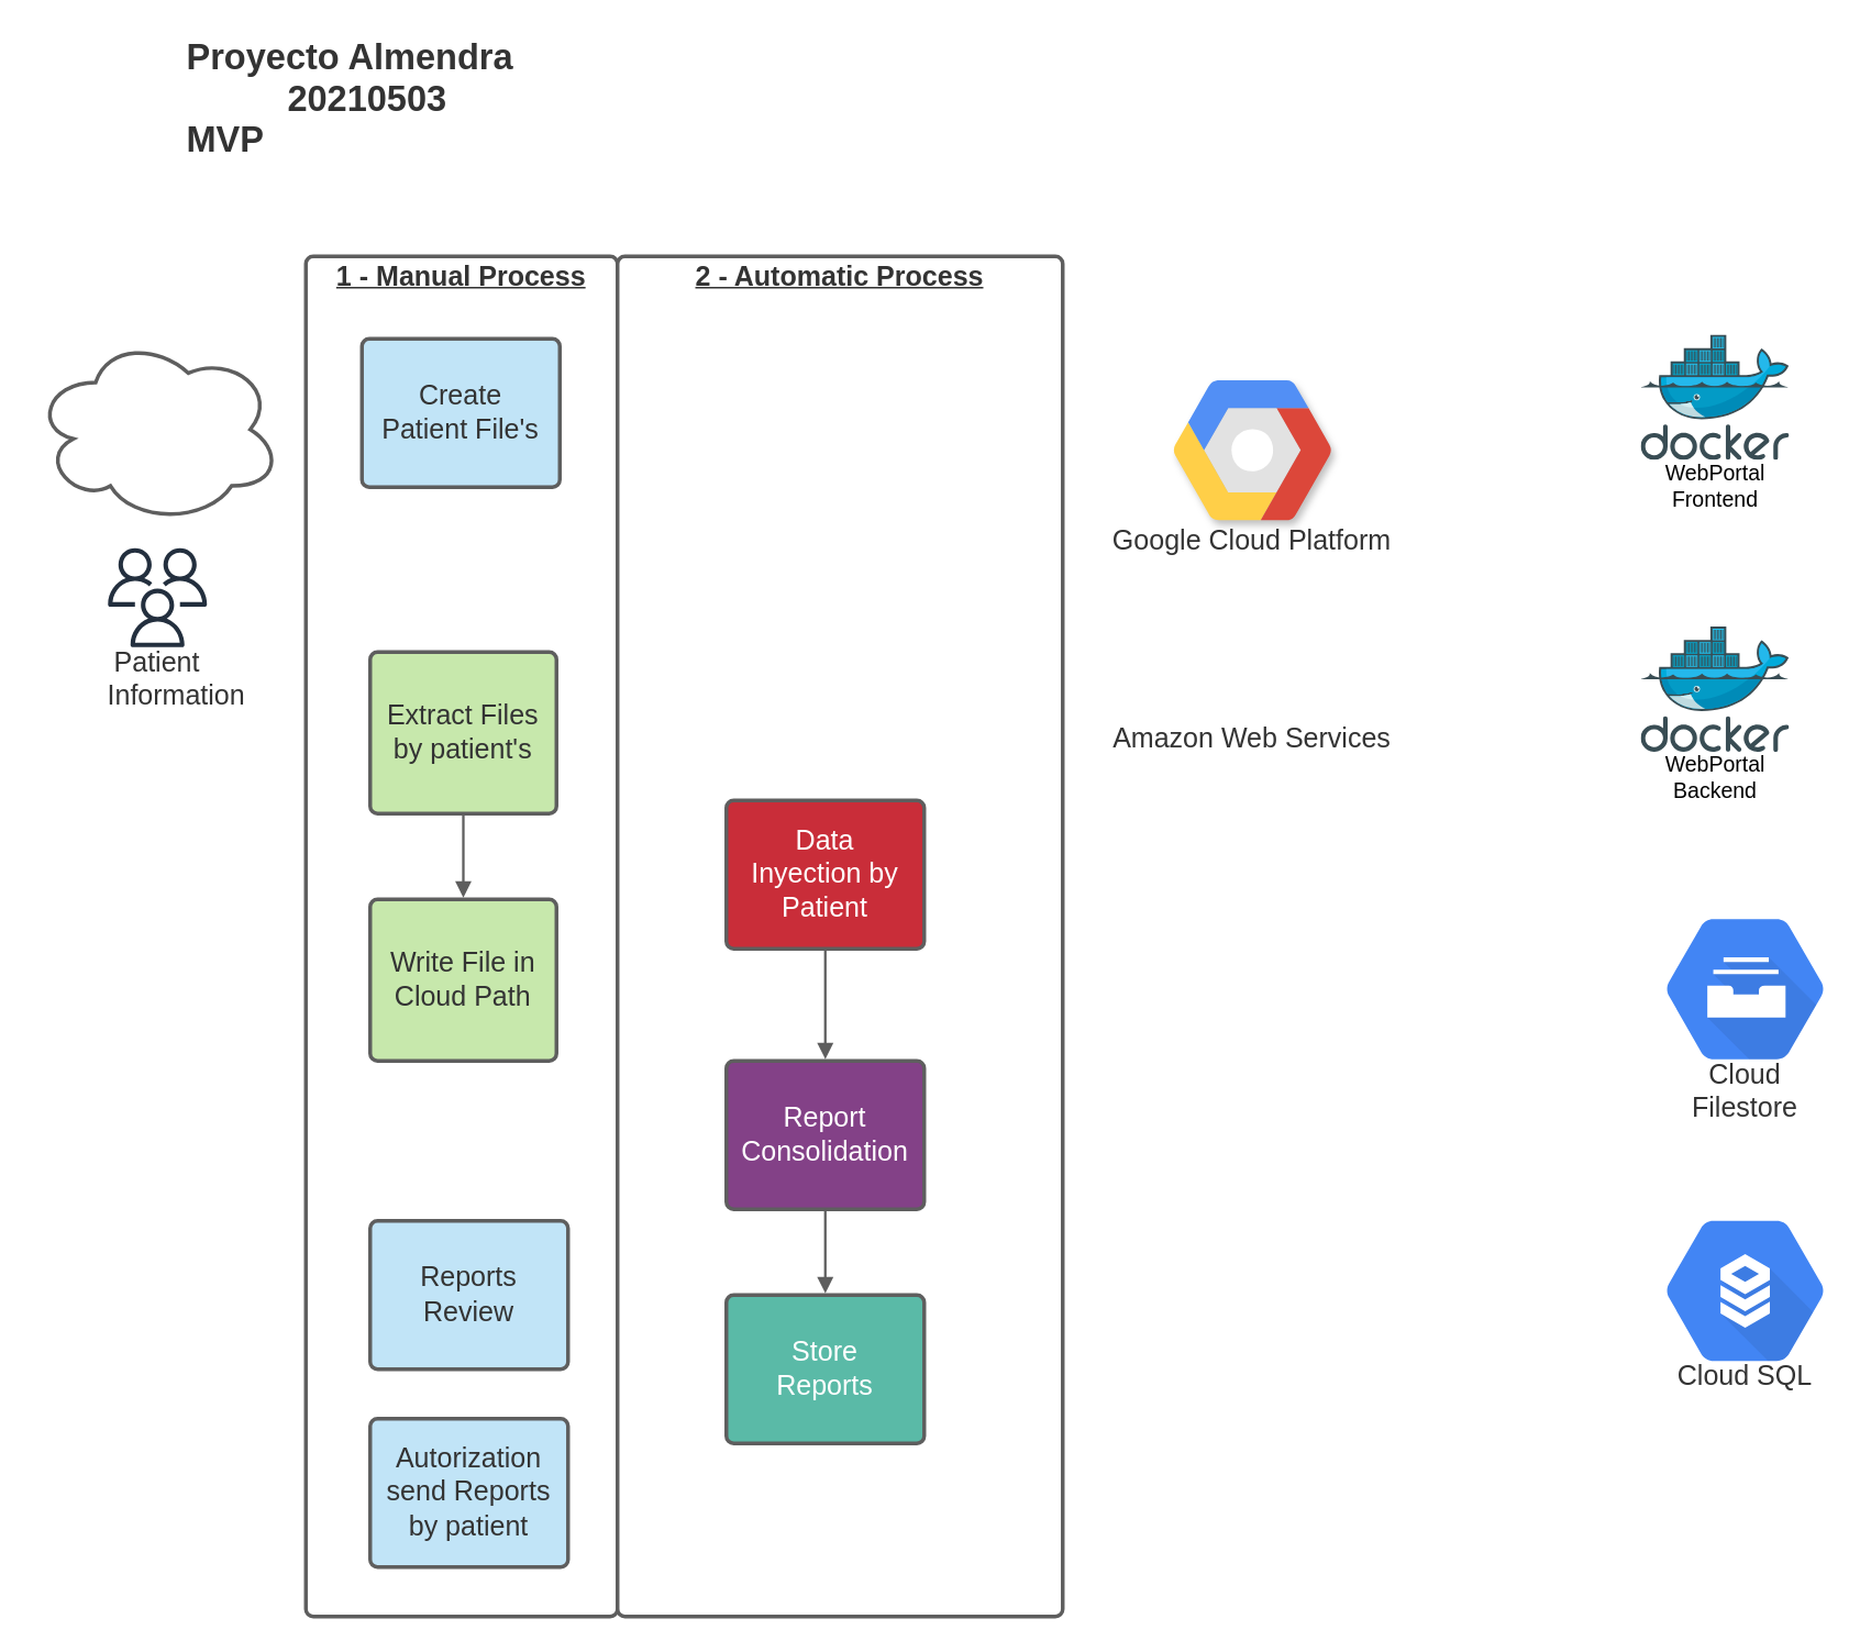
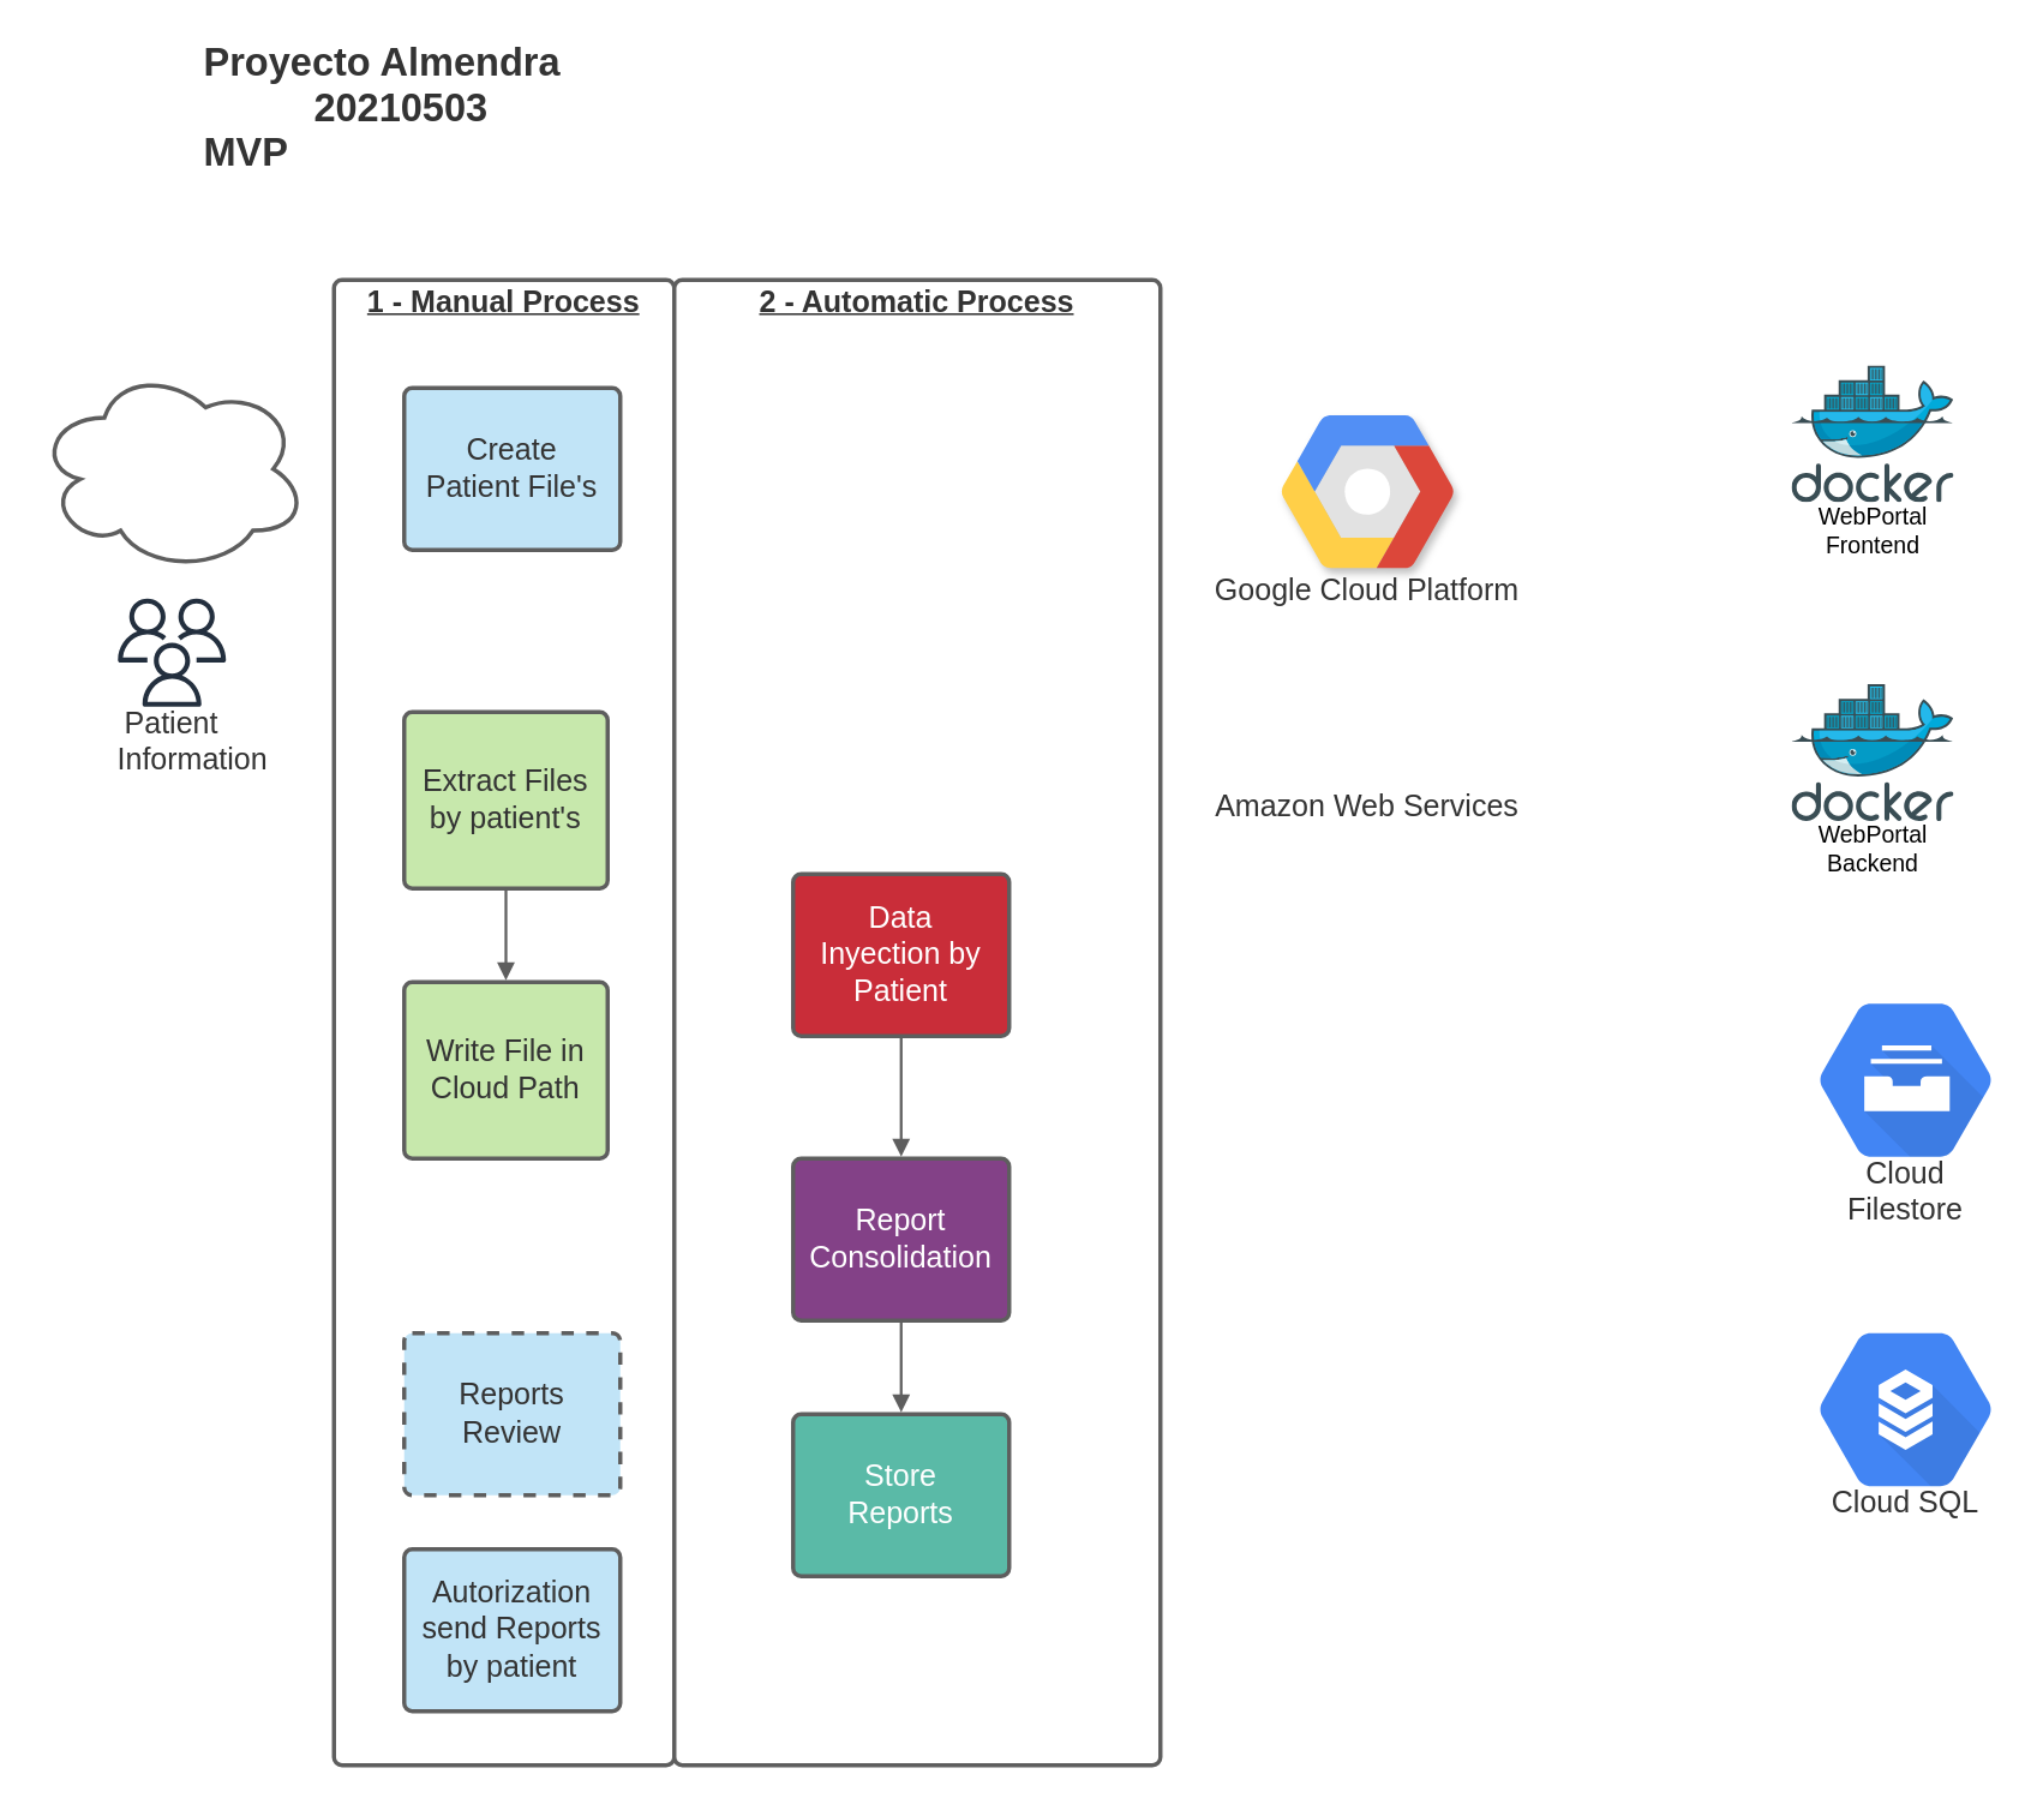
  <mxCell id="0" />
  <mxCell id="1" parent="0" />
  <mxCell id="2" value="1 - Manual Process" style="html=1;overflow=block;blockSpacing=1;whiteSpace=wrap;;whiteSpace=wrap;fontSize=16.7;fontColor=#333333;fontStyle=5;spacing=3.8;verticalAlign=top;strokeColor=#5e5e5e;strokeOpacity=100;rounded=1;absoluteArcSize=1;arcSize=9;strokeWidth=2.3;" vertex="1" parent="1"><mxGeometry x="185" y="155" width="189" height="825" as="geometry" /></mxCell>
  <mxCell id="3" value="2 - Automatic Process" style="html=1;overflow=block;blockSpacing=1;whiteSpace=wrap;;whiteSpace=wrap;fontSize=16.7;fontColor=#333333;fontStyle=5;spacing=3.8;verticalAlign=top;strokeColor=#5e5e5e;strokeOpacity=100;rounded=1;absoluteArcSize=1;arcSize=9;strokeWidth=2.3;" vertex="1" parent="1"><mxGeometry x="374" y="155" width="270" height="825" as="geometry" /></mxCell>
  <mxCell id="4" value="&lt;div style=&quot;display: flex; justify-content: flex-start; text-align: left; align-items: baseline; font-size: 0; line-height: 1.25;margin-top: -2px;&quot;&gt;&lt;span&gt;&lt;span style=&quot;font-size:21.7px;color:#333333;font-weight: bold;&quot;&gt;Proyecto Almendra&#10;&lt;/span&gt;&lt;/span&gt;&lt;/div&gt;&lt;div style=&quot;display: flex; justify-content: center; text-align: center; align-items: baseline; font-size: 0; line-height: 1.25;margin-top: -2px;&quot;&gt;&lt;span&gt;&lt;span style=&quot;font-size:21.7px;color:#333333;font-weight: bold;&quot;&gt;20210503&#10;&lt;/span&gt;&lt;/span&gt;&lt;/div&gt;&lt;div style=&quot;display: flex; justify-content: flex-start; text-align: left; align-items: baseline; font-size: 0; line-height: 1.25;margin-top: -2px;&quot;&gt;&lt;span&gt;&lt;span style=&quot;font-size:21.7px;color:#333333;font-weight: bold;&quot;&gt;MVP&lt;/span&gt;&lt;/span&gt;&lt;/div&gt;" style="html=1;overflow=block;blockSpacing=1;whiteSpace=wrap;;whiteSpace=wrap;fontSize=13;spacing=3.8;verticalAlign=top;strokeOpacity=0;fillOpacity=0;rounded=1;absoluteArcSize=1;arcSize=9;fillColor=#ffffff;strokeWidth=2.3;" vertex="1" parent="1"><mxGeometry x="110" y="20" width="225" height="112" as="geometry" /></mxCell>
  <mxCell id="5" value="" style="group;dropTarget=0;" vertex="1" parent="1"><mxGeometry x="669" y="230" width="180" height="120" as="geometry" /></mxCell>
  <mxCell id="6" value="Google Cloud Platform" style="html=1;overflow=block;blockSpacing=1;whiteSpace=wrap;strokeColor=none;fillColor=none;whiteSpace=wrap;fontSize=16.7;fontColor=#333333;align=center;spacing=0;strokeWidth=1.5;" vertex="1" parent="5"><mxGeometry y="75" width="180" height="45" as="geometry" /></mxCell>
  <mxCell id="7" value="" style="html=1;overflow=block;blockSpacing=1;whiteSpace=wrap;html=1;verticalLabelPosition=bottom;verticalAlign=top;strokeColor=none;shape=mxgraph.gcp2.google_cloud_platform;whiteSpace=wrap;fontSize=13;align=center;spacing=0;strokeOpacity=100;rounded=1;absoluteArcSize=1;arcSize=9;shadow=1;strokeWidth=2.3;" vertex="1" parent="5"><mxGeometry x="42" width="96" height="85" as="geometry" /></mxCell>
  <mxCell id="8" value="" style="group;dropTarget=0;" vertex="1" parent="1"><mxGeometry x="669" y="365" width="180" height="105" as="geometry" /></mxCell>
  <mxCell id="9" value="Amazon Web Services" style="html=1;overflow=block;blockSpacing=1;whiteSpace=wrap;strokeColor=none;fillColor=none;whiteSpace=wrap;fontSize=16.7;fontColor=#333333;align=center;spacing=0;strokeWidth=1.5;" vertex="1" parent="8"><mxGeometry y="60" width="180" height="45" as="geometry" /></mxCell>
  <mxCell id="10" value="" style="html=1;overflow=block;blockSpacing=1;whiteSpace=wrap;shape=image;whiteSpace=wrap;fontSize=13;spacing=3.8;strokeColor=none;strokeOpacity=100;strokeWidth=0;image=https://images.lucid.app/images/5f9839ea-c7fa-4b19-bfe2-165e889822dc/content;imageAspect=0;" vertex="1" parent="8"><mxGeometry x="30" width="105" height="70" as="geometry" /></mxCell>
  <mxCell id="11" value="" style="html=1;overflow=block;blockSpacing=1;whiteSpace=wrap;shape=image;whiteSpace=wrap;fontSize=13;spacing=3.8;strokeColor=none;strokeOpacity=100;strokeWidth=0;image=https://images.lucid.app/images/2fbd50f7-ec18-41f8-abc7-2c9edd7a1bdf/content;imageAspect=0;" vertex="1" parent="1"><mxGeometry x="665" y="506" width="188" height="99" as="geometry" /></mxCell>
- <mxCell id="12" value="Create Patient File's" style="html=1;overflow=block;blockSpacing=1;whiteSpace=wrap;;whiteSpace=wrap;fontSize=16.7;fontColor=#333333;align=center;spacing=9;strokeColor=#5e5e5e;strokeOpacity=100;fillOpacity=100;rounded=1;absoluteArcSize=1;arcSize=9;fillColor=#c1e4f7;strokeWidth=2.3;" vertex="1" parent="1"><mxGeometry x="219" y="205" width="120" height="90" as="geometry" /></mxCell>
+ <mxCell id="12" value="Create Patient File's" style="html=1;overflow=block;blockSpacing=1;whiteSpace=wrap;;whiteSpace=wrap;fontSize=16.7;fontColor=#333333;align=center;spacing=9;strokeColor=#5e5e5e;strokeOpacity=100;fillOpacity=100;rounded=1;absoluteArcSize=1;arcSize=9;fillColor=#c1e4f7;strokeWidth=2.3;" vertex="1" parent="1"><mxGeometry x="224" y="215" width="120" height="90" as="geometry" /></mxCell>
  <mxCell id="13" value="Extract Files by patient's" style="html=1;overflow=block;blockSpacing=1;whiteSpace=wrap;;whiteSpace=wrap;fontSize=16.7;fontColor=#333333;align=center;spacing=9;strokeColor=#5e5e5e;strokeOpacity=100;fillOpacity=100;rounded=1;absoluteArcSize=1;arcSize=9;fillColor=#c7e8ac;strokeWidth=2.3;" vertex="1" parent="1"><mxGeometry x="224" y="395" width="113" height="98" as="geometry" /></mxCell>
  <mxCell id="14" value="Write File in Cloud Path" style="html=1;overflow=block;blockSpacing=1;whiteSpace=wrap;;whiteSpace=wrap;fontSize=16.7;fontColor=#333333;align=center;spacing=9;strokeColor=#5e5e5e;strokeOpacity=100;fillOpacity=100;rounded=1;absoluteArcSize=1;arcSize=9;fillColor=#c7e8ac;strokeWidth=2.3;" vertex="1" parent="1"><mxGeometry x="224" y="545" width="113" height="98" as="geometry" /></mxCell>
  <mxCell id="15" value="" style="html=1;jettySize=18;whiteSpace=wrap;fontSize=13;strokeColor=#5E5E5E;strokeWidth=1.5;rounded=1;arcSize=12;edgeStyle=orthogonalEdgeStyle;startArrow=none;;endArrow=block;endFill=1;;exitX=0.5;exitY=1.011;exitPerimeter=0;entryX=0.5;entryY=-0.011;entryPerimeter=0;" edge="1" parent="1" source="13" target="14"><mxGeometry width="100" height="100" relative="1" as="geometry"><Array as="points" /></mxGeometry></mxCell>
  <mxCell id="16" value="Data Inyection by Patient " style="html=1;overflow=block;blockSpacing=1;whiteSpace=wrap;;whiteSpace=wrap;fontSize=16.7;fontColor=#ffffff;align=center;spacing=9;strokeColor=#5e5e5e;strokeOpacity=100;fillOpacity=100;rounded=1;absoluteArcSize=1;arcSize=9;fillColor=#c92d39;strokeWidth=2.3;" vertex="1" parent="1"><mxGeometry x="440" y="485" width="120" height="90" as="geometry" /></mxCell>
- <mxCell id="17" value="Reports Review" style="html=1;overflow=block;blockSpacing=1;whiteSpace=wrap;;whiteSpace=wrap;fontSize=16.7;fontColor=#333333;align=center;spacing=9;strokeColor=#5e5e5e;strokeOpacity=100;fillOpacity=100;rounded=1;absoluteArcSize=1;arcSize=9;fillColor=#c1e4f7;strokeWidth=2.3;" vertex="1" parent="1"><mxGeometry x="224" y="740" width="120" height="90" as="geometry" /></mxCell>
+ <mxCell id="17" value="Reports Review" style="html=1;overflow=block;blockSpacing=1;whiteSpace=wrap;whiteSpace=wrap;fontSize=16.7;fontColor=#333333;align=center;spacing=9;strokeColor=#5e5e5e;strokeOpacity=100;fillOpacity=100;rounded=1;absoluteArcSize=1;arcSize=9;fillColor=#c1e4f7;strokeWidth=2.3;dashed=1;" vertex="1" parent="1"><mxGeometry x="224" y="740" width="120" height="90" as="geometry" /></mxCell>
  <mxCell id="18" value="Autorization send Reports by patient" style="html=1;overflow=block;blockSpacing=1;whiteSpace=wrap;;whiteSpace=wrap;fontSize=16.7;fontColor=#333333;align=center;spacing=9;strokeColor=#5e5e5e;strokeOpacity=100;fillOpacity=100;rounded=1;absoluteArcSize=1;arcSize=9;fillColor=#c1e4f7;strokeWidth=2.3;" vertex="1" parent="1"><mxGeometry x="224" y="860" width="120" height="90" as="geometry" /></mxCell>
  <mxCell id="19" value="Report Consolidation" style="html=1;overflow=block;blockSpacing=1;whiteSpace=wrap;;whiteSpace=wrap;fontSize=16.7;fontColor=#ffffff;align=center;spacing=9;strokeColor=#5e5e5e;strokeOpacity=100;fillOpacity=100;rounded=1;absoluteArcSize=1;arcSize=9;fillColor=#834187;strokeWidth=2.3;" vertex="1" parent="1"><mxGeometry x="440" y="643" width="120" height="90" as="geometry" /></mxCell>
  <mxCell id="20" value="Store Reports" style="html=1;overflow=block;blockSpacing=1;whiteSpace=wrap;;whiteSpace=wrap;fontSize=16.7;fontColor=#ffffff;align=center;spacing=9;strokeColor=#5e5e5e;strokeOpacity=100;fillOpacity=100;rounded=1;absoluteArcSize=1;arcSize=9;fillColor=#5abaa7;strokeWidth=2.3;" vertex="1" parent="1"><mxGeometry x="440" y="785" width="120" height="90" as="geometry" /></mxCell>
  <mxCell id="21" value="" style="html=1;jettySize=18;whiteSpace=wrap;fontSize=13;strokeColor=#5E5E5E;strokeWidth=1.5;rounded=1;arcSize=12;edgeStyle=orthogonalEdgeStyle;startArrow=none;;endArrow=block;endFill=1;;exitX=0.5;exitY=1.013;exitPerimeter=0;entryX=0.5;entryY=-0.012;entryPerimeter=0;" edge="1" parent="1" source="16" target="19"><mxGeometry width="100" height="100" relative="1" as="geometry"><Array as="points" /></mxGeometry></mxCell>
  <mxCell id="22" value="" style="html=1;jettySize=18;whiteSpace=wrap;fontSize=13;strokeColor=#5E5E5E;strokeWidth=1.5;rounded=1;arcSize=12;edgeStyle=orthogonalEdgeStyle;startArrow=none;;endArrow=block;endFill=1;;exitX=0.5;exitY=1.013;exitPerimeter=0;entryX=0.5;entryY=-0.012;entryPerimeter=0;" edge="1" parent="1" source="19" target="20"><mxGeometry width="100" height="100" relative="1" as="geometry"><Array as="points" /></mxGeometry></mxCell>
  <mxCell id="23" value="" style="group;dropTarget=0;" vertex="1" parent="1"><mxGeometry x="20" y="203" width="150" height="189" as="geometry" /></mxCell>
  <mxCell id="24" value="" style="html=1;overflow=block;blockSpacing=1;whiteSpace=wrap;ellipse;shape=cloud;whiteSpace=wrap;fontSize=13;align=center;spacing=3.8;strokeColor=#5e5e5e;strokeOpacity=100;rounded=1;absoluteArcSize=1;arcSize=9;strokeWidth=2.3;" vertex="1" parent="23"><mxGeometry width="150" height="114" as="geometry" /></mxCell>
  <mxCell id="25" value="" style="html=1;overflow=block;blockSpacing=1;whiteSpace=wrap;shape=image;whiteSpace=wrap;fontSize=13;spacing=3.8;strokeColor=none;strokeOpacity=100;strokeWidth=0;image=https://images.lucid.app/images/5e980679-5723-4577-8aea-15ffecb57db3/content;imageAspect=0;" vertex="1" parent="23"><mxGeometry x="45" y="27" width="60" height="60" as="geometry" /></mxCell>
  <mxCell id="26" value="Patient Information" style="html=1;overflow=block;blockSpacing=1;whiteSpace=wrap;shape=mxgraph.aws4.users;labelPosition=center;verticalLabelPosition=bottom;align=center;verticalAlign=top;strokeColor=none;whiteSpace=wrap;fontSize=16.7;fontColor=#333333;spacing=0;strokeOpacity=100;rounded=1;absoluteArcSize=1;arcSize=9;fillColor=#232f3e;strokeWidth=2.3;" vertex="1" parent="23"><mxGeometry x="45" y="129" width="60" height="60" as="geometry" /></mxCell>
  <mxCell id="27" value="WebPortal &#10;Frontend" style="html=1;overflow=block;blockSpacing=1;whiteSpace=wrap;aspect=fixed;html=1;points=[];align=center;verticalAlign=top;image;image=img/lib/mscae/Docker.svg;whiteSpace=wrap;fontSize=13;spacing=0;strokeColor=#5e5e5e;strokeOpacity=100;rounded=1;absoluteArcSize=1;arcSize=9;fillColor=#00AADA;strokeWidth=2.3;" vertex="1" parent="1"><mxGeometry x="995" y="203" width="90" height="76" as="geometry" /></mxCell>
  <mxCell id="28" value="WebPortal Backend" style="html=1;overflow=block;blockSpacing=1;whiteSpace=wrap;aspect=fixed;html=1;points=[];align=center;verticalAlign=top;image;image=img/lib/mscae/Docker.svg;whiteSpace=wrap;fontSize=13;spacing=0;strokeColor=#5e5e5e;strokeOpacity=100;rounded=1;absoluteArcSize=1;arcSize=9;fillColor=#00AADA;strokeWidth=2.3;" vertex="1" parent="1"><mxGeometry x="995" y="380" width="90" height="76" as="geometry" /></mxCell>
  <mxCell id="29" value="Cloud Filestore" style="html=1;overflow=block;blockSpacing=1;whiteSpace=wrap;html=1;verticalLabelPosition=bottom;verticalAlign=top;strokeColor=none;shape=mxgraph.gcp2.cloud_filestore;whiteSpace=wrap;fontSize=16.7;fontColor=#333333;align=center;spacing=0;strokeOpacity=100;fillOpacity=100;fillColor=#4285f4;strokeWidth=2.3;" vertex="1" parent="1"><mxGeometry x="1010" y="557" width="96" height="85" as="geometry" /></mxCell>
  <mxCell id="30" value="Cloud SQL" style="html=1;overflow=block;blockSpacing=1;whiteSpace=wrap;html=1;verticalLabelPosition=bottom;verticalAlign=top;strokeColor=none;shape=mxgraph.gcp2.cloud_sql;whiteSpace=wrap;fontSize=16.7;fontColor=#333333;align=center;spacing=0;strokeOpacity=100;fillOpacity=100;fillColor=#4285f4;strokeWidth=2.3;" vertex="1" parent="1"><mxGeometry x="1010" y="740" width="96" height="85" as="geometry" /></mxCell>
